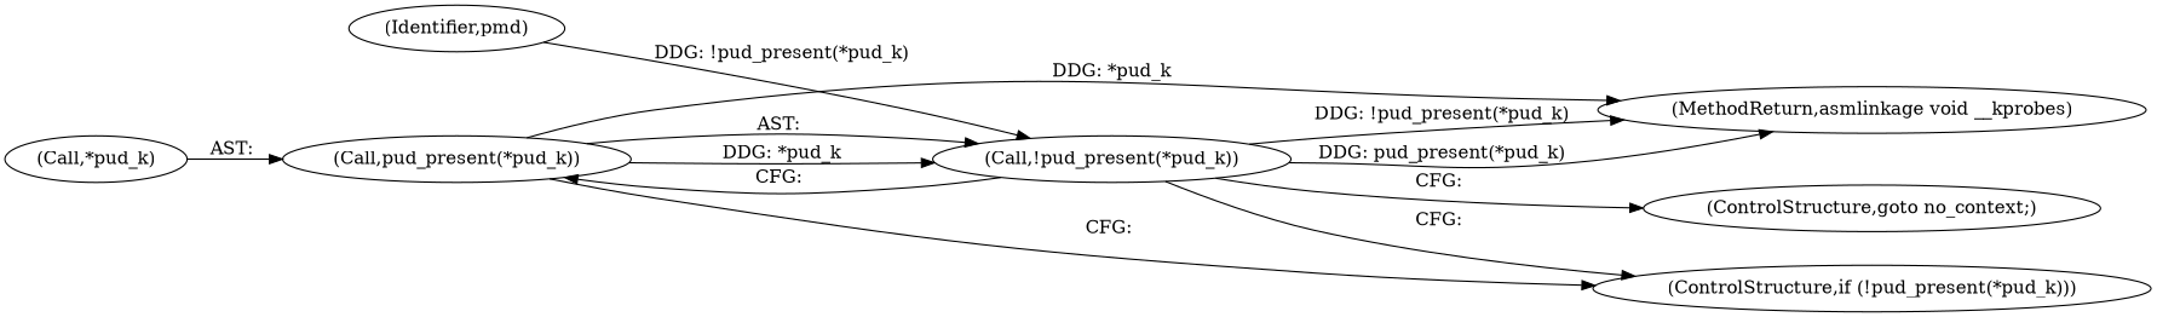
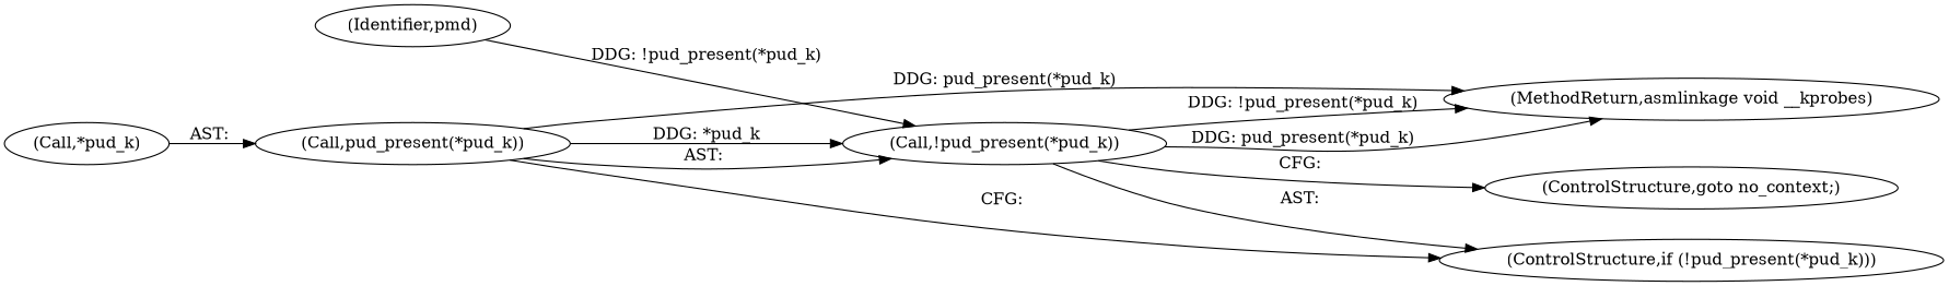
  digraph {
    rankdir=LR
    n1 [label="(Call,pud_present(*pud_k))"]
    n2 [label="(Call,!pud_present(*pud_k))"]
    n3 [label="(MethodReturn,asmlinkage void __kprobes)"]
    n4 [label="(ControlStructure,if (!pud_present(*pud_k)))"]
    n5 [label="(ControlStructure,goto no_context;)"]
    n6 [label="(Call,*pud_k)"]
    n7 [label="(Identifier,pmd)"]
    n1 -> n2 [label="AST: "]
    n1 -> n2 [label="DDG: *pud_k"]
-   n1 -> n3 [label="DDG: *pud_k"]
+   n1 -> n3 [label="DDG: pud_present(*pud_k)"]
    n1 -> n4 [label="CFG: "]
-   n2 -> n1 [label="CFG: "]
    n2 -> n3 [label="DDG: !pud_present(*pud_k)"]
    n2 -> n3 [label="DDG: pud_present(*pud_k)"]
-   n2 -> n4 [label="CFG: "]
+   n2 -> n4 [label="AST: "]
    n2 -> n5 [label="CFG: "]
    n6 -> n1 [label="AST: "]
    n7 -> n2 [label="DDG: !pud_present(*pud_k)"]
  }
